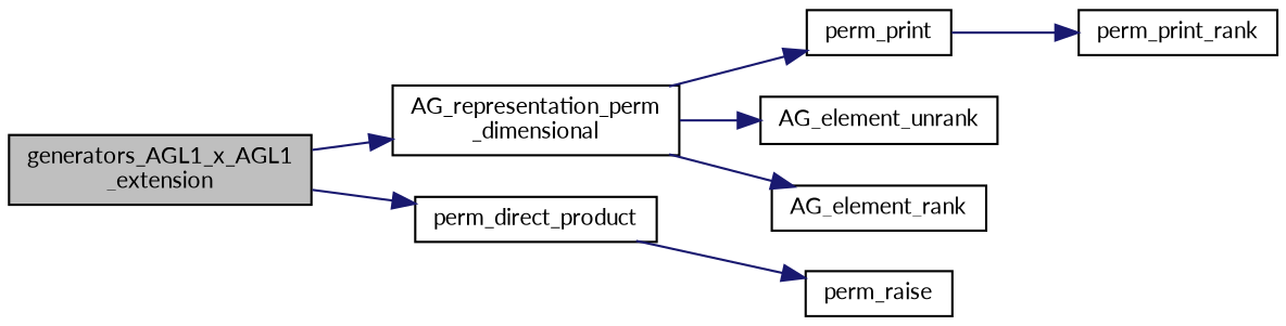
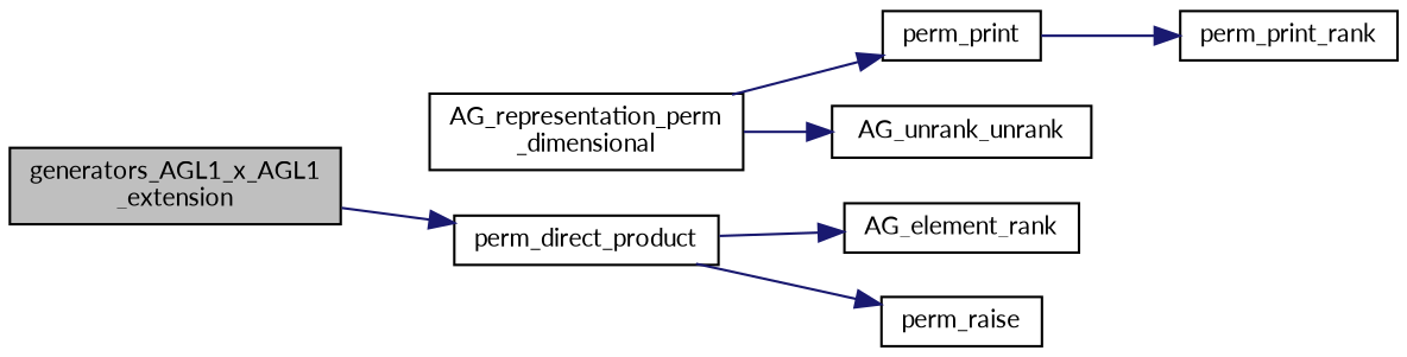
  digraph {
    fontname=Lato
    rankdir=LR
    node [color=black fillcolor=white fontname=Lato fontsize=10 shape=record style=filled]
    edge [color=midnightblue fontname=Lato fontsize=10 labelfontname=Helvetica labelfontsize=10 style=solid]
    n1 [fillcolor=grey75 fontcolor=black height=0.2 label="generators_AGL1_x_AGL1\l_extension" width=0.4]
    n2 [height=0.2 label="AG_representation_perm\l_dimensional" width=0.4]
    n3 [height=0.2 label=perm_direct_product width=0.4]
    n4 [height=0.2 label=perm_print width=0.4]
-   n5 [height=0.2 label=AG_element_unrank width=0.4]
+   n5 [height=0.2 label=AG_unrank_unrank width=0.4]
    n6 [height=0.2 label=AG_element_rank width=0.4]
    n7 [height=0.2 label=perm_print_rank width=0.4]
    n8 [height=0.2 label=perm_raise width=0.4]
-   n1 -> n2
    n1 -> n3
    n2 -> n4
    n2 -> n5
-   n2 -> n6
+   n3 -> n6
    n3 -> n8
    n4 -> n7
  }
